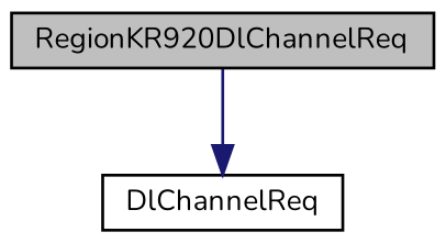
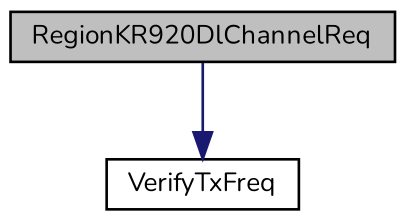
  digraph {
    rankdir=TB
    fontname=Nunito
    node [color=black fontname=Nunito fontsize=10 shape=record style=filled]
    n1 [fillcolor=grey75 fontcolor=black height=0.2 label=RegionKR920DlChannelReq width=0.4]
-   n2 [fillcolor=white height=0.2 label=DlChannelReq width=0.4]
+   n2 [fillcolor=white height=0.2 label=VerifyTxFreq width=0.4]
    n1 -> n2 [color=midnightblue fontname=Nunito fontsize=10 labelfontname=Helvetica labelfontsize=10 style=solid]
  }
